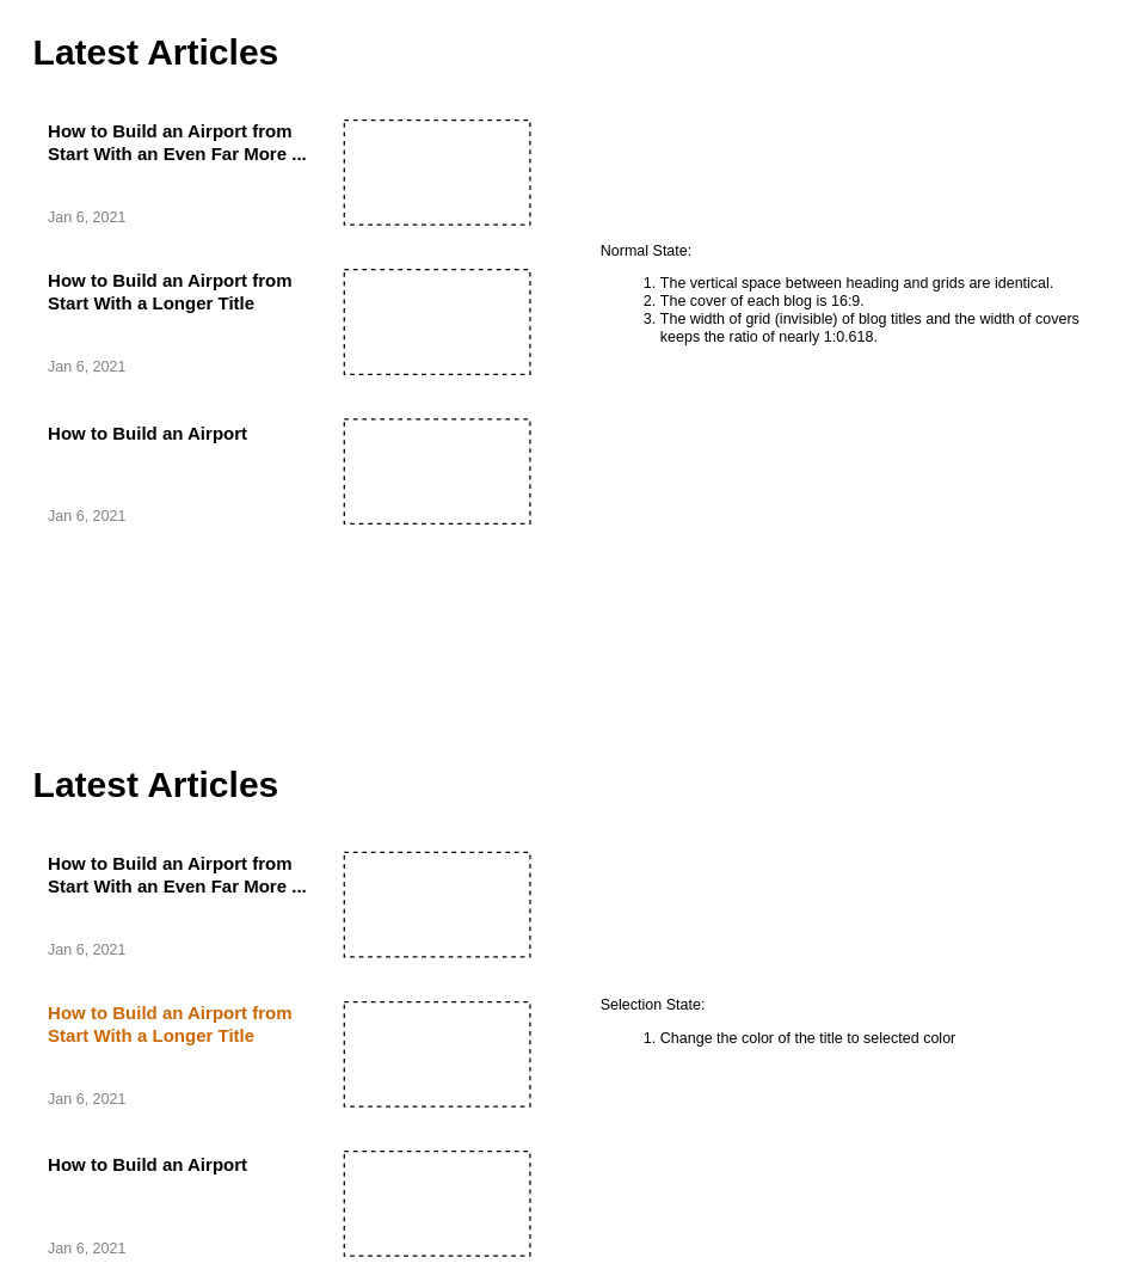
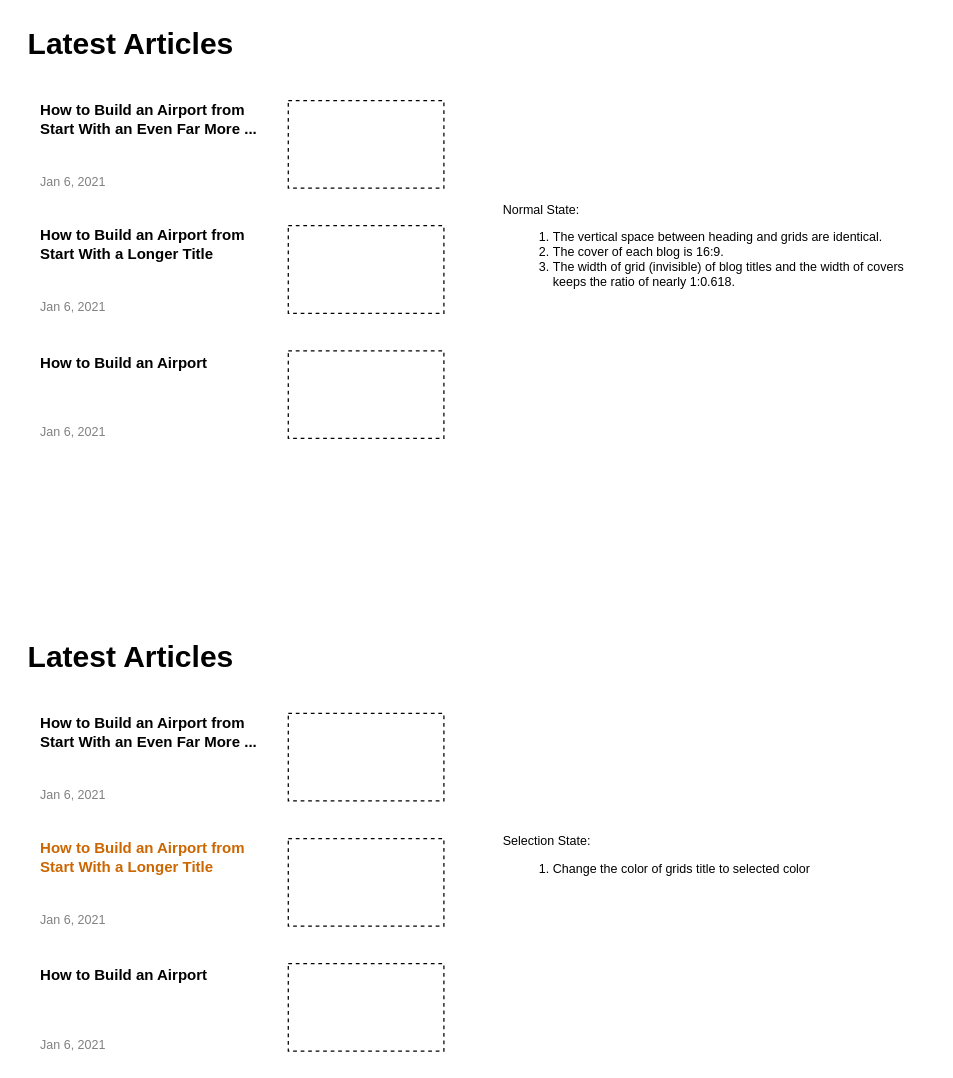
  <mxCell id="0" />
  <mxCell id="1" parent="0" />
  <mxCell id="2" value="How to Build an Airport from Start With an Even Far More ..." style="text;html=1;strokeColor=none;fillColor=none;align=left;verticalAlign=middle;whiteSpace=wrap;rounded=0;fontStyle=1" parent="1" vertex="1"><mxGeometry x="30" y="80" width="190" height="30" as="geometry" /></mxCell>
  <mxCell id="3" value="Jan 6, 2021" style="text;html=1;strokeColor=none;fillColor=none;align=left;verticalAlign=middle;whiteSpace=wrap;rounded=0;fontSize=10;fontColor=#808080;" parent="1" vertex="1"><mxGeometry x="30" y="140" width="90" height="10" as="geometry" /></mxCell>
  <mxCell id="4" value="" style="rounded=0;whiteSpace=wrap;html=1;fontSize=10;fontColor=#808080;dashed=1;fillColor=none;aspect=fixed;" parent="1" vertex="1"><mxGeometry x="230" y="80" width="124.44" height="70" as="geometry" /></mxCell>
  <mxCell id="5" value="How to Build an Airport from Start With a Longer Title" style="text;html=1;strokeColor=none;fillColor=none;align=left;verticalAlign=middle;whiteSpace=wrap;rounded=0;fontStyle=1" vertex="1" parent="1"><mxGeometry x="30" y="180" width="190" height="30" as="geometry" /></mxCell>
  <mxCell id="6" value="Jan 6, 2021" style="text;html=1;strokeColor=none;fillColor=none;align=left;verticalAlign=middle;whiteSpace=wrap;rounded=0;fontSize=10;fontColor=#808080;" vertex="1" parent="1"><mxGeometry x="30" y="240" width="90" height="10" as="geometry" /></mxCell>
  <mxCell id="7" value="" style="rounded=0;whiteSpace=wrap;html=1;fontSize=10;fontColor=#808080;dashed=1;fillColor=none;aspect=fixed;" vertex="1" parent="1"><mxGeometry x="230" y="180" width="124.44" height="70" as="geometry" /></mxCell>
  <mxCell id="8" value="How to Build an Airport&amp;nbsp;" style="text;html=1;strokeColor=none;fillColor=none;align=left;verticalAlign=middle;whiteSpace=wrap;rounded=0;fontStyle=1" vertex="1" parent="1"><mxGeometry x="30" y="280" width="190" height="20" as="geometry" /></mxCell>
  <mxCell id="9" value="Jan 6, 2021" style="text;html=1;strokeColor=none;fillColor=none;align=left;verticalAlign=middle;whiteSpace=wrap;rounded=0;fontSize=10;fontColor=#808080;" vertex="1" parent="1"><mxGeometry x="30" y="340" width="90" height="10" as="geometry" /></mxCell>
  <mxCell id="10" value="" style="rounded=0;whiteSpace=wrap;html=1;fontSize=10;fontColor=#808080;dashed=1;fillColor=none;aspect=fixed;" vertex="1" parent="1"><mxGeometry x="230" y="280" width="124.44" height="70" as="geometry" /></mxCell>
  <mxCell id="11" value="Latest Articles" style="text;strokeColor=none;fillColor=none;html=1;fontSize=24;fontStyle=1;verticalAlign=middle;align=left;dashed=1;" vertex="1" parent="1"><mxGeometry x="20" y="20" width="170" height="30" as="geometry" /></mxCell>
  <mxCell id="12" value="Normal State:&lt;br&gt;&lt;ol&gt;&lt;li&gt;The vertical space between heading and grids are identical.&lt;/li&gt;&lt;li&gt;The cover of each blog is 16:9.&lt;/li&gt;&lt;li&gt;The width of grid (invisible) of blog titles and the width of covers keeps the ratio of nearly 1:0.618.&lt;/li&gt;&lt;/ol&gt;" style="text;html=1;strokeColor=none;fillColor=none;align=left;verticalAlign=top;whiteSpace=wrap;rounded=0;dashed=1;fontSize=10;" vertex="1" parent="1"><mxGeometry x="400" y="155" width="340" height="100" as="geometry" /></mxCell>
  <mxCell id="13" value="How to Build an Airport from Start With an Even Far More ..." style="text;html=1;strokeColor=none;fillColor=none;align=left;verticalAlign=middle;whiteSpace=wrap;rounded=0;fontStyle=1" vertex="1" parent="1"><mxGeometry x="30" y="570" width="190" height="30" as="geometry" /></mxCell>
  <mxCell id="14" value="Jan 6, 2021" style="text;html=1;strokeColor=none;fillColor=none;align=left;verticalAlign=middle;whiteSpace=wrap;rounded=0;fontSize=10;fontColor=#808080;" vertex="1" parent="1"><mxGeometry x="30" y="630" width="90" height="10" as="geometry" /></mxCell>
  <mxCell id="15" value="" style="rounded=0;whiteSpace=wrap;html=1;fontSize=10;fontColor=#808080;dashed=1;fillColor=none;aspect=fixed;" vertex="1" parent="1"><mxGeometry x="230" y="570" width="124.44" height="70" as="geometry" /></mxCell>
  <mxCell id="16" value="How to Build an Airport from Start With a Longer Title" style="text;html=1;strokeColor=none;fillColor=none;align=left;verticalAlign=middle;whiteSpace=wrap;rounded=0;fontStyle=1;fontColor=#CC6600;" vertex="1" parent="1"><mxGeometry x="30" y="670" width="190" height="30" as="geometry" /></mxCell>
  <mxCell id="17" value="Jan 6, 2021" style="text;html=1;strokeColor=none;fillColor=none;align=left;verticalAlign=middle;whiteSpace=wrap;rounded=0;fontSize=10;fontColor=#808080;" vertex="1" parent="1"><mxGeometry x="30" y="730" width="90" height="10" as="geometry" /></mxCell>
  <mxCell id="18" value="" style="rounded=0;whiteSpace=wrap;html=1;fontSize=10;fontColor=#808080;dashed=1;fillColor=none;aspect=fixed;" vertex="1" parent="1"><mxGeometry x="230" y="670" width="124.44" height="70" as="geometry" /></mxCell>
  <mxCell id="19" value="How to Build an Airport&amp;nbsp;" style="text;html=1;strokeColor=none;fillColor=none;align=left;verticalAlign=middle;whiteSpace=wrap;rounded=0;fontStyle=1" vertex="1" parent="1"><mxGeometry x="30" y="770" width="190" height="20" as="geometry" /></mxCell>
  <mxCell id="20" value="Jan 6, 2021" style="text;html=1;strokeColor=none;fillColor=none;align=left;verticalAlign=middle;whiteSpace=wrap;rounded=0;fontSize=10;fontColor=#808080;" vertex="1" parent="1"><mxGeometry x="30" y="830" width="90" height="10" as="geometry" /></mxCell>
  <mxCell id="21" value="" style="rounded=0;whiteSpace=wrap;html=1;fontSize=10;fontColor=#808080;dashed=1;fillColor=none;aspect=fixed;" vertex="1" parent="1"><mxGeometry x="230" y="770" width="124.44" height="70" as="geometry" /></mxCell>
  <mxCell id="22" value="Latest Articles" style="text;strokeColor=none;fillColor=none;html=1;fontSize=24;fontStyle=1;verticalAlign=middle;align=left;dashed=1;" vertex="1" parent="1"><mxGeometry x="20" y="510" width="170" height="30" as="geometry" /></mxCell>
- <mxCell id="23" value="Selection State:&lt;br&gt;&lt;ol&gt;&lt;li&gt;Change the color of the title to selected color&lt;/li&gt;&lt;/ol&gt;" style="text;html=1;strokeColor=none;fillColor=none;align=left;verticalAlign=top;whiteSpace=wrap;rounded=0;dashed=1;fontSize=10;" vertex="1" parent="1"><mxGeometry x="400" y="660" width="340" height="100" as="geometry" /></mxCell>
+ <mxCell id="23" value="Selection State:&lt;br&gt;&lt;ol&gt;&lt;li&gt;Change the color of grids title to selected color&lt;/li&gt;&lt;/ol&gt;" style="text;html=1;strokeColor=none;fillColor=none;align=left;verticalAlign=top;whiteSpace=wrap;rounded=0;dashed=1;fontSize=10;" vertex="1" parent="1"><mxGeometry x="400" y="660" width="340" height="100" as="geometry" /></mxCell>
